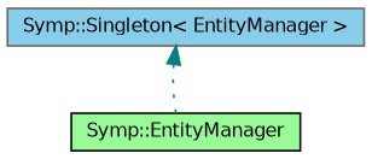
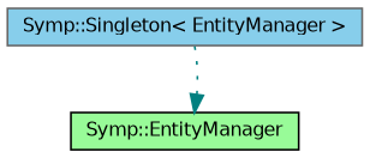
  digraph {
    rankdir=TB
    node [fontname=Helvetica fontsize=10 shape=record style=filled]
    n1 [color=gray40 fillcolor=skyblue height=0.2 label="Symp::Singleton\< EntityManager \>" width=0.4]
    n2 [color=black fillcolor=palegreen height=0.2 label="Symp::EntityManager" width=0.4]
-   n1 -> n2 [color=teal dir=back fontname=Helvetica fontsize=10 labelfontname=Helvetica labelfontsize=10 style=dotted]
+   n2 -> n1 [color=teal dir=back fontname=Helvetica fontsize=10 labelfontname=Helvetica labelfontsize=10 style=dotted]
  }
